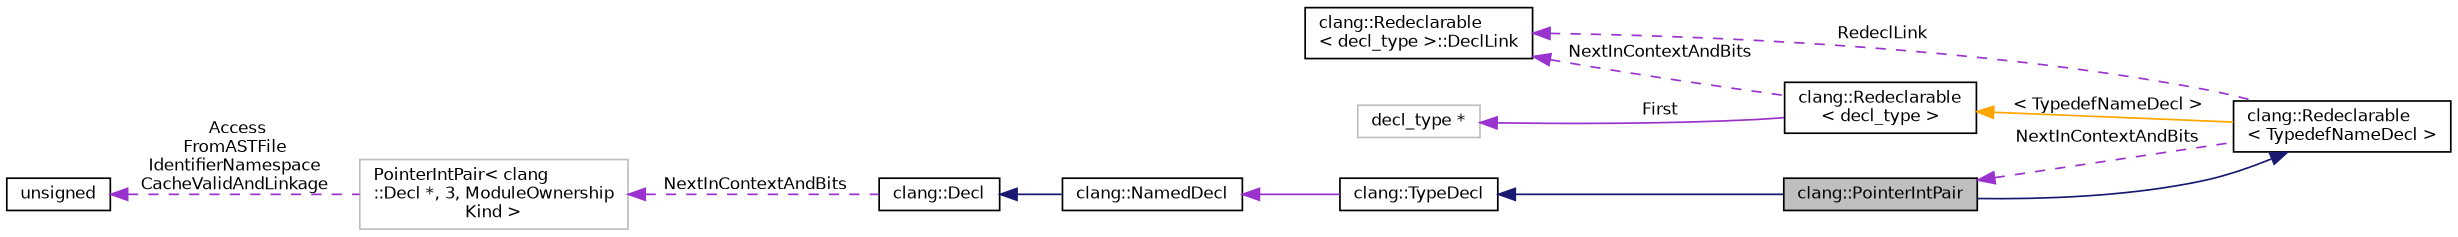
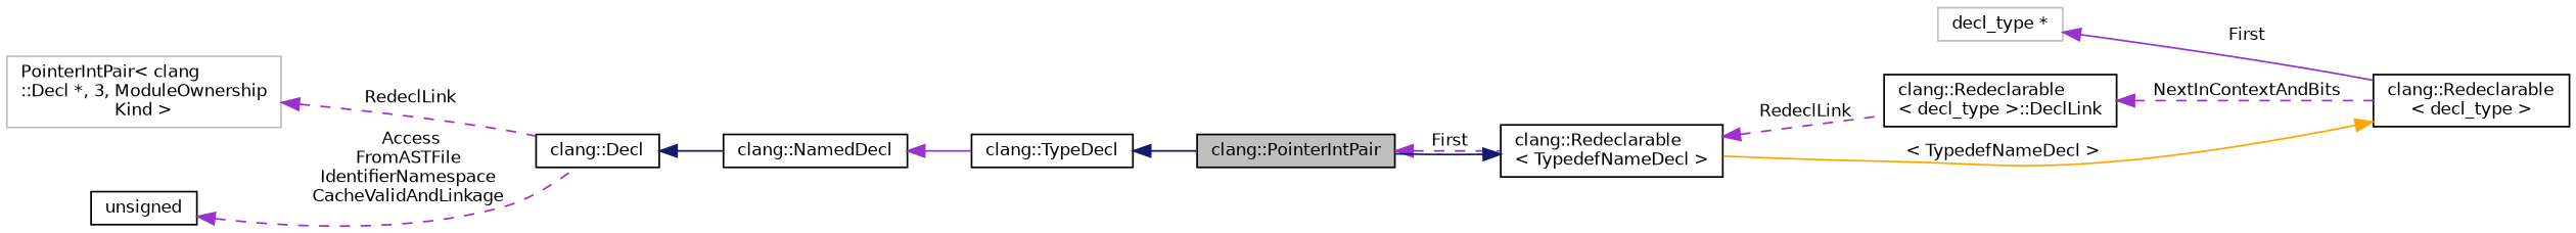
  digraph {
    rankdir=LR
    node [color=black fontname=Helvetica fontsize=10 shape=record]
    edge [color=darkorchid3 dir=back fontname=Helvetica fontsize=10 labelfontname=Helvetica labelfontsize=10 style=solid]
    n1 [fillcolor=grey75 fontcolor=black height=0.2 label="clang::PointerIntPair" style=filled width=0.4]
    n2 [height=0.2 label="clang::Redeclarable\l\< TypedefNameDecl \>" width=0.4]
    n3 [height=0.2 label="clang::TypeDecl" width=0.4]
    n4 [height=0.2 label="clang::NamedDecl" width=0.4]
    n5 [height=0.2 label="clang::Decl" width=0.4]
    n6 [color=grey75 height=0.2 label="PointerIntPair\< clang\l::Decl *, 3, ModuleOwnership\lKind \>" width=0.4]
    n7 [height=0.2 label=unsigned width=0.4]
    n8 [height=0.2 label="clang::Redeclarable\l\< decl_type \>::DeclLink" width=0.4]
    n9 [height=0.2 label="clang::Redeclarable\l\< decl_type \>" width=0.4]
    n10 [color=grey75 height=0.2 label="decl_type *" width=0.4]
-   n1 -> n2 [label=" NextInContextAndBits" style=dashed]
+   n1 -> n2 [label=" First" style=dashed]
    n2 -> n1 [color=midnightblue]
    n3 -> n1 [color=midnightblue]
    n4 -> n3
    n5 -> n4 [color=midnightblue]
-   n6 -> n5 [label=" NextInContextAndBits" style=dashed]
-   n7 -> n6 [label=" Access\nFromASTFile\nIdentifierNamespace\nCacheValidAndLinkage" style=dashed]
-   n8 -> n2 [label=" RedeclLink" style=dashed]
+   n6 -> n5 [label=" RedeclLink" style=dashed]
+   n7 -> n5 [label=" Access\nFromASTFile\nIdentifierNamespace\nCacheValidAndLinkage" style=dashed]
+   n2 -> n8 [label=" RedeclLink" style=dashed]
    n8 -> n9 [label=" NextInContextAndBits" style=dashed]
    n9 -> n2 [color=orange label=" \< TypedefNameDecl \>"]
    n10 -> n9 [label=" First"]
  }
